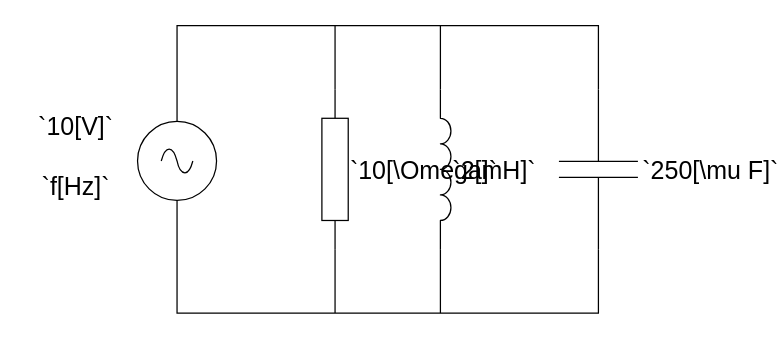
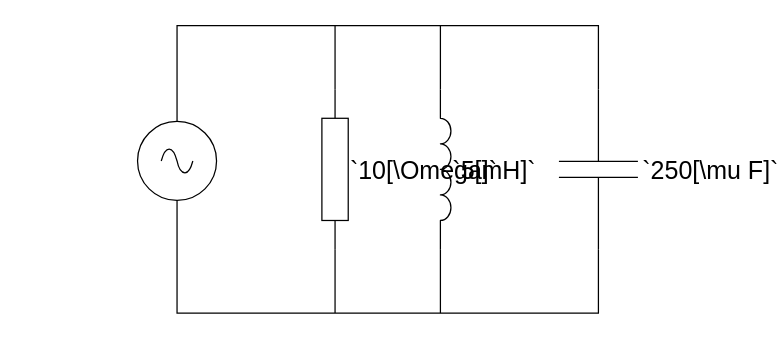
  <mxCell id="0" />
  <mxCell id="1" parent="0" />
  <mxCell id="2" value="" style="group" vertex="1" connectable="0" parent="1"><mxGeometry x="20" y="20" width="490" height="230" as="geometry" /></mxCell>
  <mxCell id="3" value="" style="pointerEvents=1;verticalLabelPosition=middle;shadow=0;dashed=0;align=right;html=1;verticalAlign=middle;shape=mxgraph.electrical.signal_sources.source;aspect=fixed;points=[[0.5,0,0],[1,0.5,0],[0.5,1,0],[0,0.5,0]];elSignalType=ac;labelPosition=left;" parent="2" vertex="1"><mxGeometry x="89.57" y="76.667" width="63.226" height="63.226" as="geometry" /></mxCell>
  <mxCell id="4" value="`10[\Omega]`" style="pointerEvents=1;verticalLabelPosition=middle;shadow=0;dashed=0;align=left;html=1;verticalAlign=middle;shape=mxgraph.electrical.resistors.resistor_1;direction=south;labelPosition=right;fontSize=20;" parent="2" vertex="1"><mxGeometry x="237.097" y="51.111" width="21.075" height="127.778" as="geometry" /></mxCell>
  <mxCell id="5" value="`250[\mu F]`" style="pointerEvents=1;verticalLabelPosition=middle;shadow=0;dashed=0;align=left;html=1;verticalAlign=middle;shape=mxgraph.electrical.capacitors.capacitor_1;direction=south;labelPosition=right;fontSize=20;spacingRight=1;spacing=4;" parent="2" vertex="1"><mxGeometry x="426.774" y="51.111" width="63.226" height="127.778" as="geometry" /></mxCell>
- <mxCell id="6" value="`2[mH]`" style="pointerEvents=1;verticalLabelPosition=middle;shadow=0;dashed=0;align=left;html=1;verticalAlign=middle;shape=mxgraph.electrical.inductors.inductor_3;direction=south;labelPosition=right;fontSize=20;" parent="2" vertex="1"><mxGeometry x="331.935" y="51.111" width="8.43" height="127.778" as="geometry" /></mxCell>
+ <mxCell id="6" value="`5[mH]`" style="pointerEvents=1;verticalLabelPosition=middle;shadow=0;dashed=0;align=left;html=1;verticalAlign=middle;shape=mxgraph.electrical.inductors.inductor_3;direction=south;labelPosition=right;fontSize=20;" parent="2" vertex="1"><mxGeometry x="331.935" y="51.111" width="8.43" height="127.778" as="geometry" /></mxCell>
  <mxCell id="7" value="" style="endArrow=none;html=1;rounded=0;entryX=1;entryY=0.5;entryDx=0;entryDy=0;entryPerimeter=0;exitX=0.5;exitY=1;exitDx=0;exitDy=0;exitPerimeter=0;" parent="2" source="3" target="5" edge="1"><mxGeometry width="50" height="50" relative="1" as="geometry"><mxPoint x="363.548" y="153.333" as="sourcePoint" /><mxPoint x="416.237" y="89.444" as="targetPoint" /><Array as="points"><mxPoint x="121.183" y="230.0" /><mxPoint x="458.387" y="230.0" /></Array></mxGeometry></mxCell>
  <mxCell id="8" value="" style="endArrow=none;html=1;rounded=0;entryX=0;entryY=0.5;entryDx=0;entryDy=0;entryPerimeter=0;exitX=0.5;exitY=0;exitDx=0;exitDy=0;exitPerimeter=0;" parent="2" source="3" target="5" edge="1"><mxGeometry width="50" height="50" relative="1" as="geometry"><mxPoint x="363.548" y="153.333" as="sourcePoint" /><mxPoint x="416.237" y="89.444" as="targetPoint" /><Array as="points"><mxPoint x="121.183" /><mxPoint x="458.387" /></Array></mxGeometry></mxCell>
  <mxCell id="9" value="" style="endArrow=none;html=1;rounded=0;entryX=1;entryY=1;entryDx=0;entryDy=0;entryPerimeter=0;" parent="2" target="6" edge="1"><mxGeometry width="50" height="50" relative="1" as="geometry"><mxPoint x="331.935" y="230.0" as="sourcePoint" /><mxPoint x="416.237" y="89.444" as="targetPoint" /></mxGeometry></mxCell>
  <mxCell id="10" value="" style="endArrow=none;html=1;rounded=0;" parent="2" edge="1"><mxGeometry width="50" height="50" relative="1" as="geometry"><mxPoint x="331.935" y="51.111" as="sourcePoint" /><mxPoint x="331.935" as="targetPoint" /></mxGeometry></mxCell>
  <mxCell id="11" value="" style="endArrow=none;html=1;rounded=0;exitX=1;exitY=0.5;exitDx=0;exitDy=0;exitPerimeter=0;" parent="2" source="4" edge="1"><mxGeometry width="50" height="50" relative="1" as="geometry"><mxPoint x="363.548" y="153.333" as="sourcePoint" /><mxPoint x="247.634" y="230.0" as="targetPoint" /></mxGeometry></mxCell>
  <mxCell id="12" value="" style="endArrow=none;html=1;rounded=0;exitX=0;exitY=0.5;exitDx=0;exitDy=0;exitPerimeter=0;" parent="2" source="4" edge="1"><mxGeometry width="50" height="50" relative="1" as="geometry"><mxPoint x="363.548" y="153.333" as="sourcePoint" /><mxPoint x="247.634" as="targetPoint" /></mxGeometry></mxCell>
- <mxCell id="13" value="&lt;span style=&quot;text-align: right; font-size: 20px;&quot;&gt;`10[V]`&lt;/span&gt;&lt;br style=&quot;text-align: right; font-size: 20px;&quot;&gt;&lt;br style=&quot;text-align: right; font-size: 20px;&quot;&gt;&lt;span style=&quot;text-align: right; font-size: 20px;&quot;&gt;`f[Hz]`&lt;/span&gt;" style="text;html=1;align=center;verticalAlign=middle;resizable=0;points=[];autosize=1;strokeColor=none;fillColor=none;fontSize=20;" parent="2" vertex="1"><mxGeometry y="63.889" width="80" height="80" as="geometry" /></mxCell>
